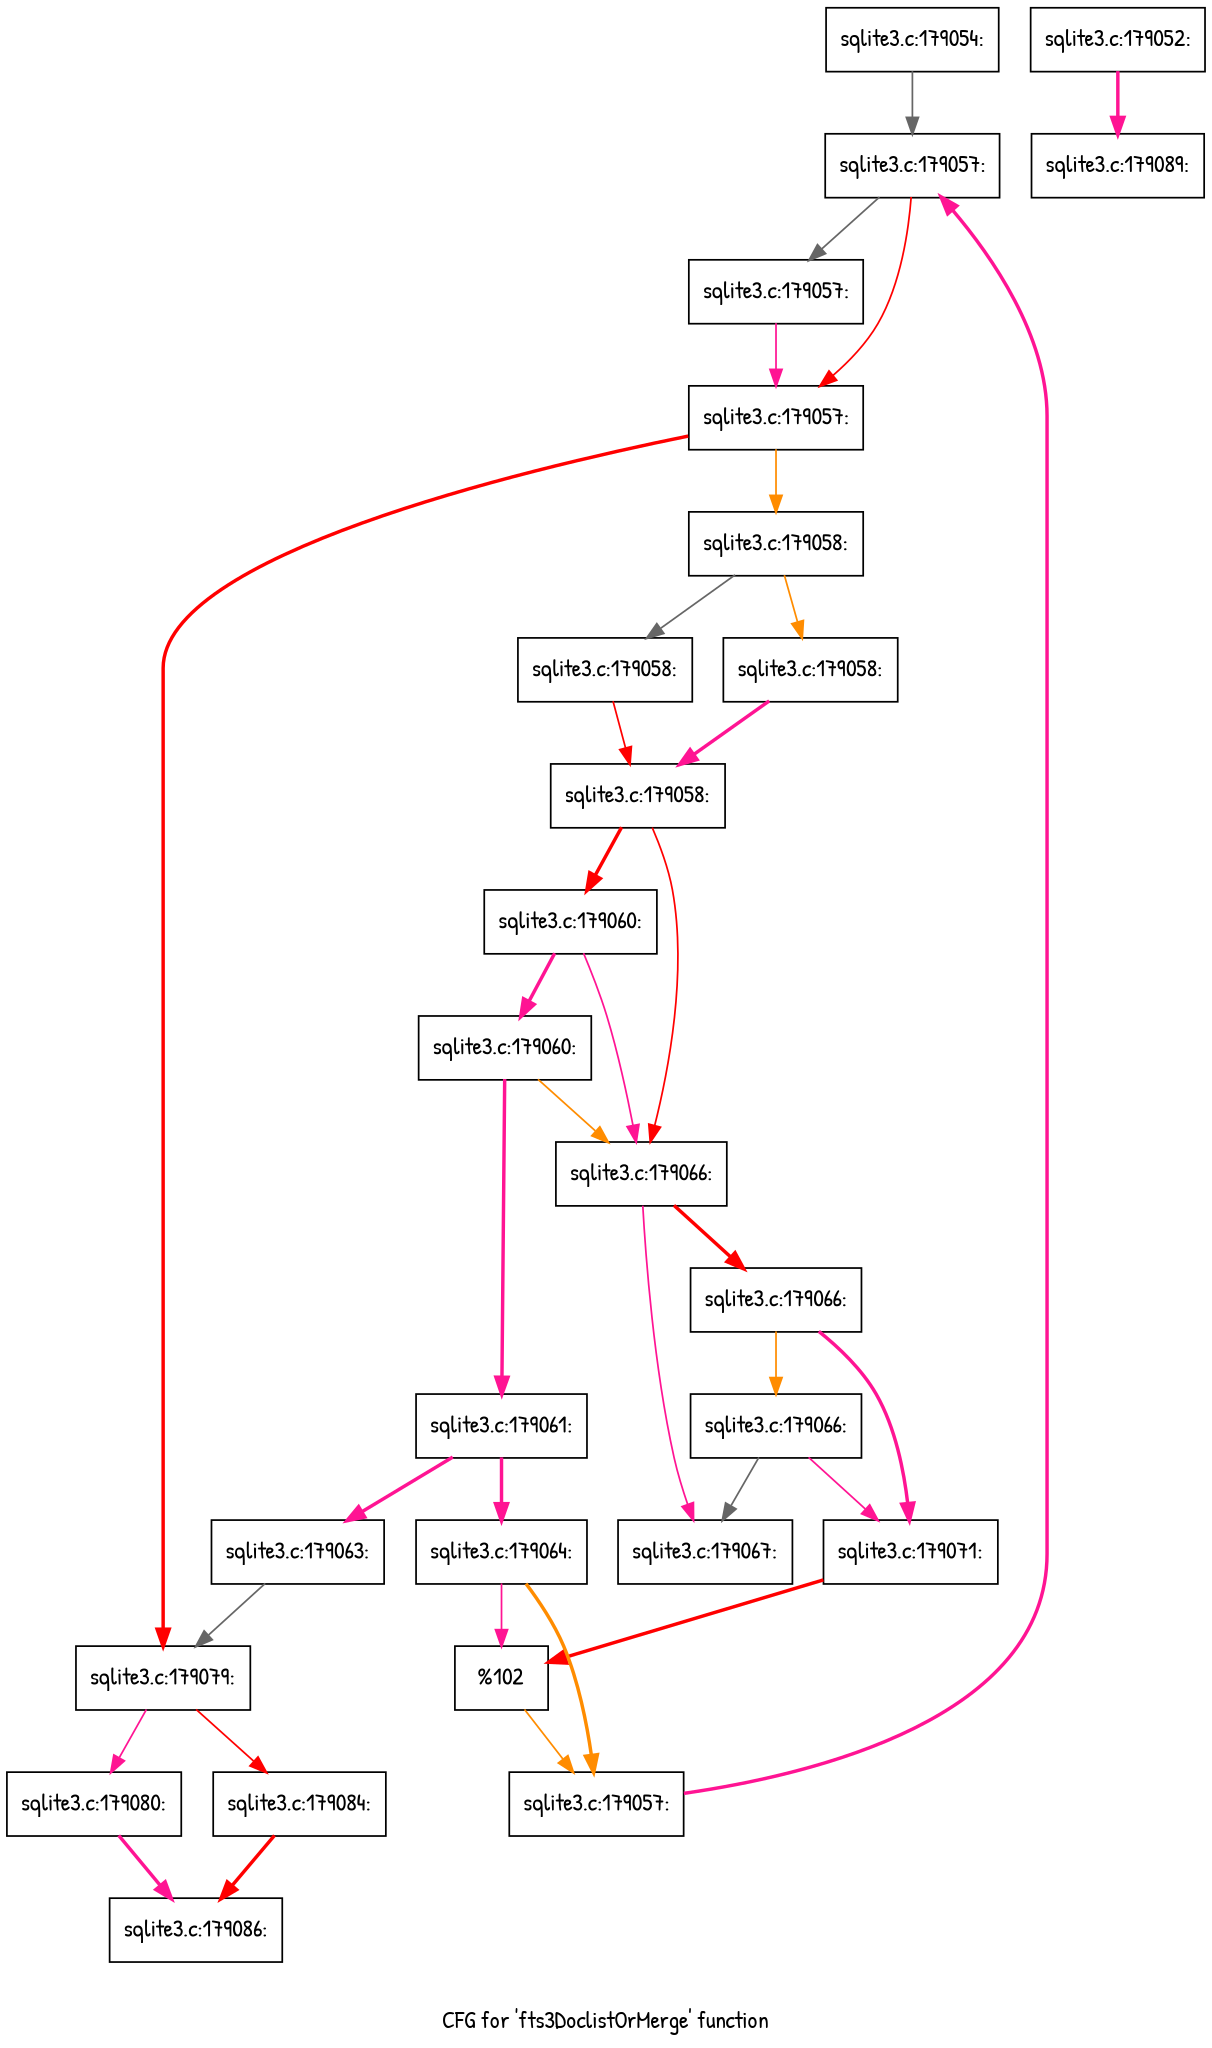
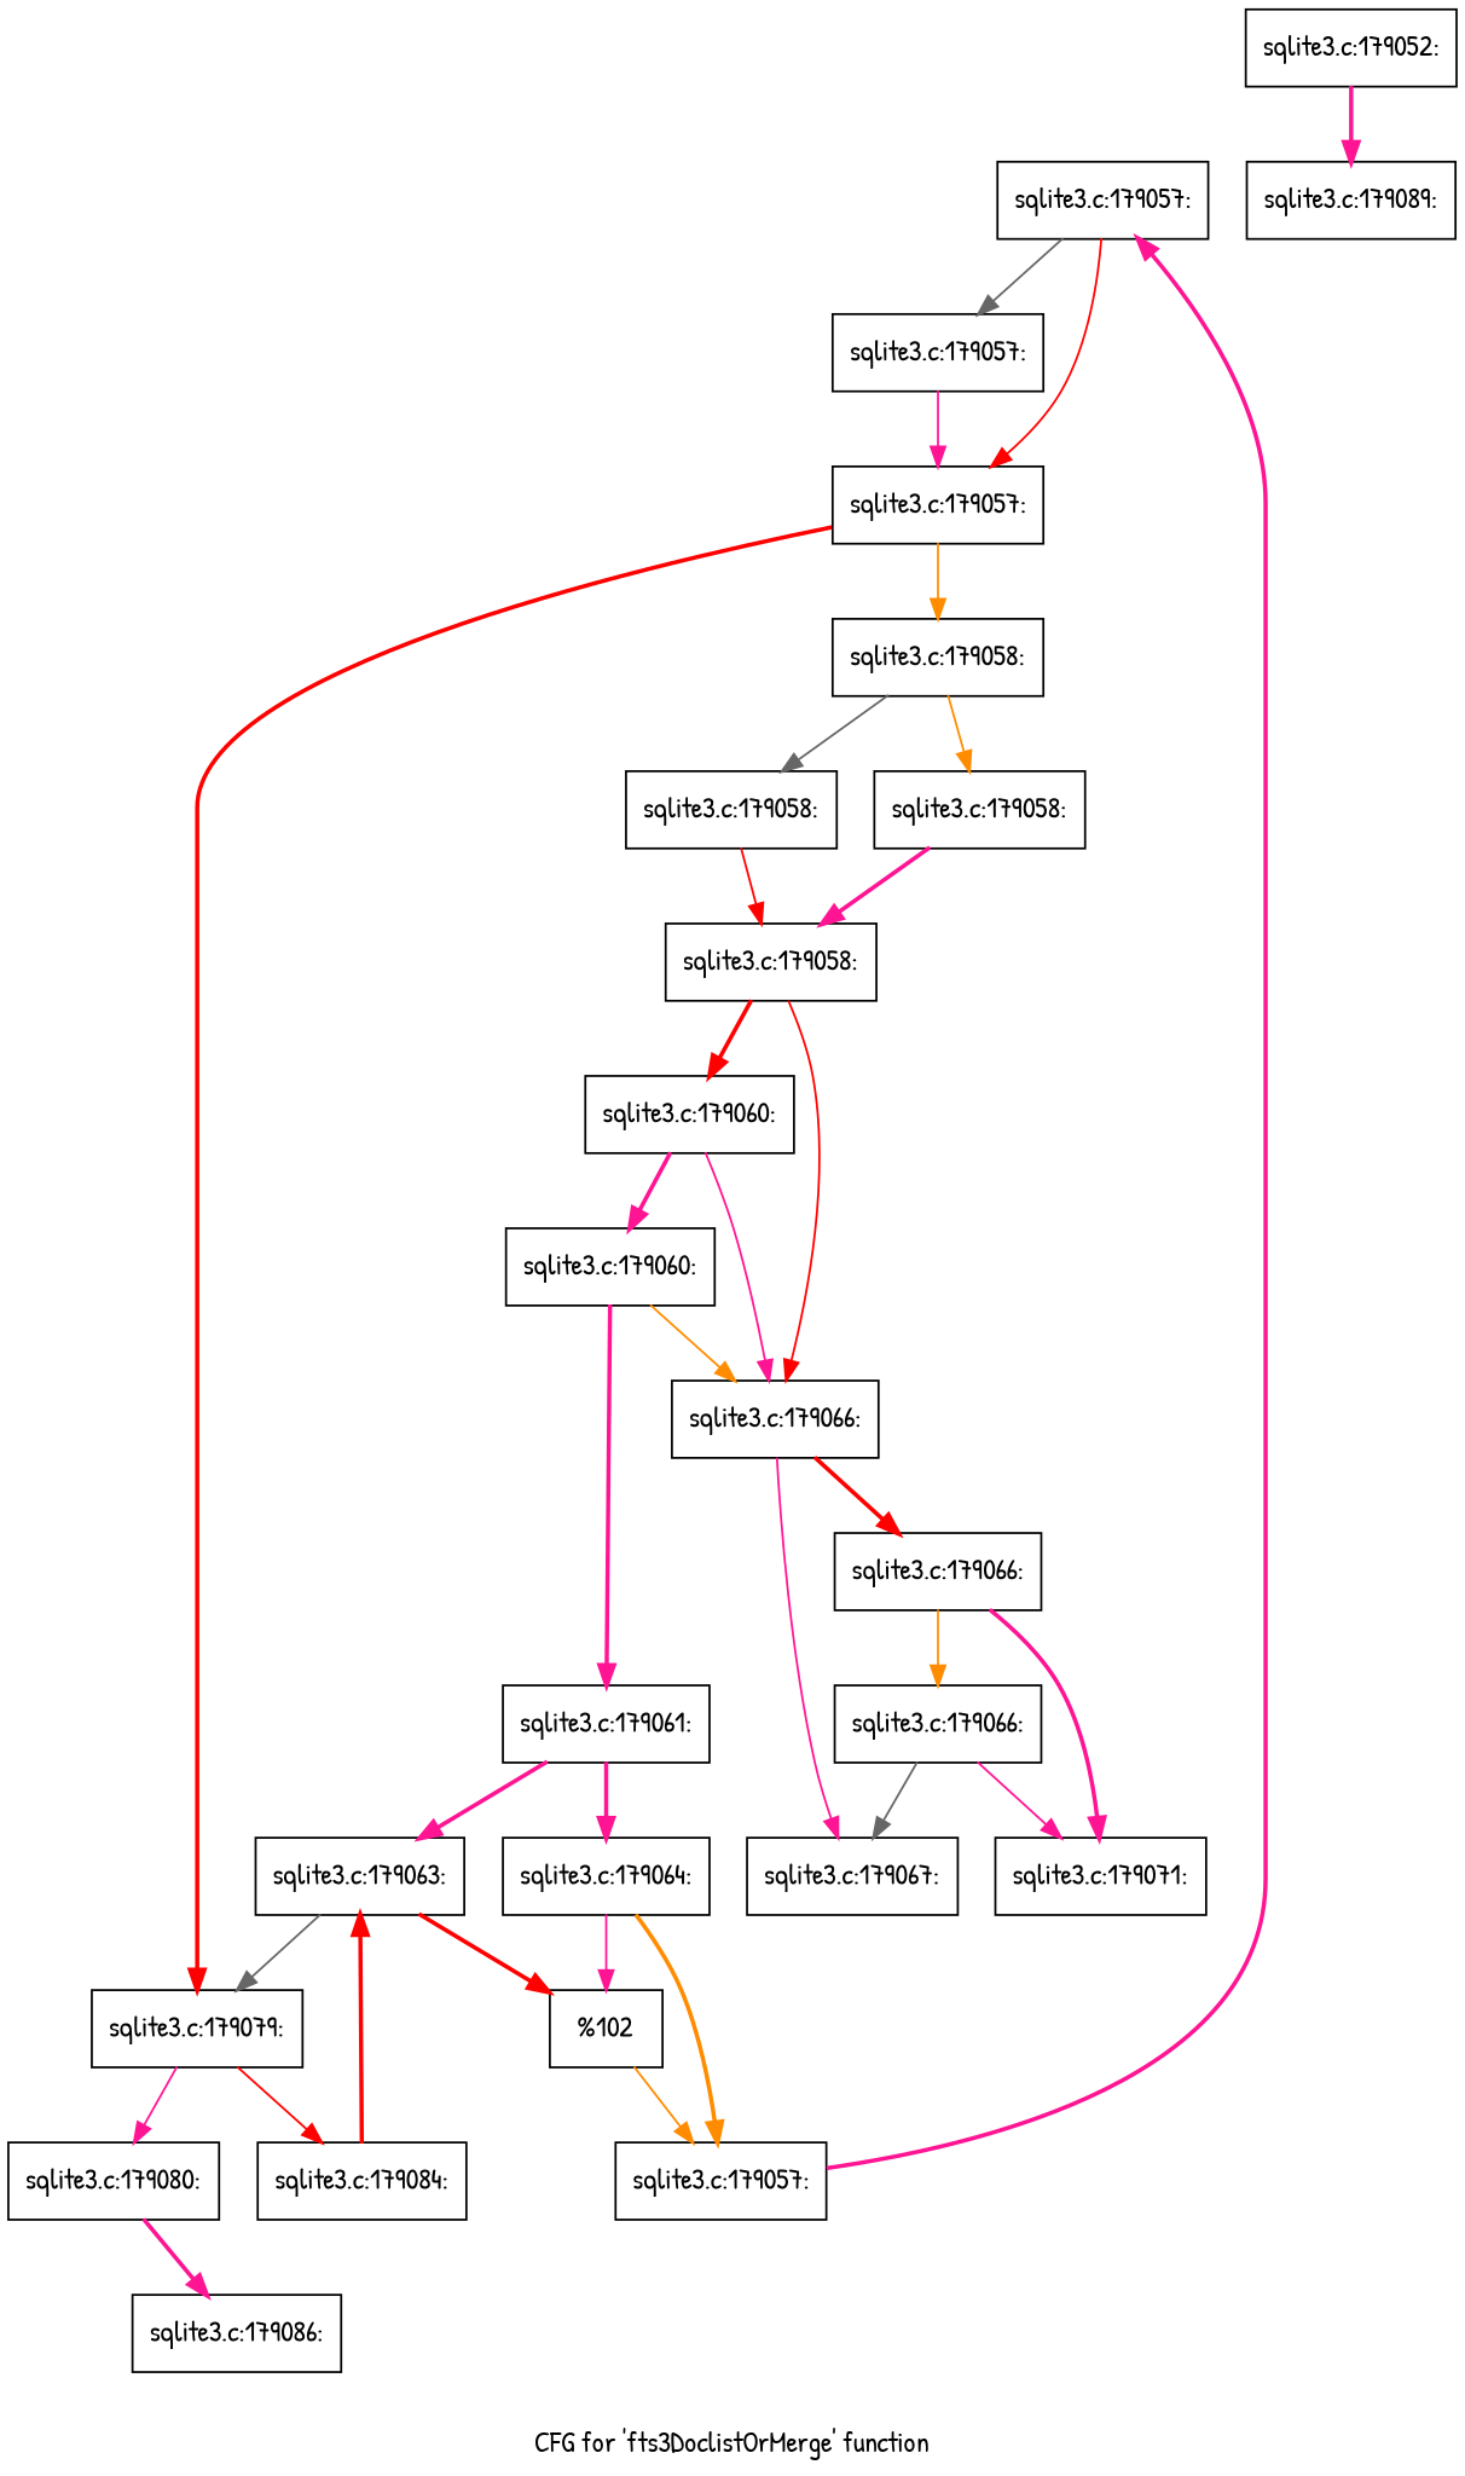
  digraph {
    fontname="Patrick Hand"
    label="CFG for 'fts3DoclistOrMerge' function"
    node [fontname="Patrick Hand" shape=record]
    edge [color=deeppink fontname="Patrick Hand" style=solid]
-   n1 [label="{sqlite3.c:179054:}"]
    n2 [label="{sqlite3.c:179057:}"]
    n3 [label="{sqlite3.c:179052:}"]
    n4 [label="{sqlite3.c:179089:}"]
    n5 [label="{sqlite3.c:179057:}"]
    n6 [label="{sqlite3.c:179057:}"]
    n7 [label="{sqlite3.c:179058:}"]
    n8 [label="{sqlite3.c:179079:}"]
    n9 [label="{sqlite3.c:179058:}"]
    n10 [label="{sqlite3.c:179058:}"]
    n11 [label="{sqlite3.c:179080:}"]
    n12 [label="{sqlite3.c:179084:}"]
    n13 [label="{sqlite3.c:179058:}"]
    n14 [label="{sqlite3.c:179086:}"]
    n15 [label="{sqlite3.c:179060:}"]
    n16 [label="{sqlite3.c:179066:}"]
    n17 [label="{sqlite3.c:179060:}"]
    n18 [label="{sqlite3.c:179066:}"]
    n19 [label="{sqlite3.c:179067:}"]
    n20 [label="{sqlite3.c:179061:}"]
    n21 [label="{sqlite3.c:179066:}"]
    n22 [label="{sqlite3.c:179071:}"]
    n23 [label="{sqlite3.c:179063:}"]
    n24 [label="{sqlite3.c:179064:}"]
    n25 [label="{sqlite3.c:179057:}"]
    n26 [label="{%102}"]
-   n1 -> n2 [color=gray40]
    n2 -> n5 [color=red]
    n2 -> n6 [color=gray40]
    n3 -> n4 [style=bold]
    n5 -> n7 [color=darkorange]
    n5 -> n8 [color=red style=bold]
    n6 -> n5
    n7 -> n9 [color=darkorange]
    n7 -> n10 [color=gray40]
    n8 -> n11
    n8 -> n12 [color=red]
    n9 -> n13 [style=bold]
    n10 -> n13 [color=red]
    n11 -> n14 [style=bold]
-   n12 -> n14 [color=red style=bold]
+   n12 -> n23 [color=red style=bold]
    n13 -> n15 [color=red style=bold]
    n13 -> n16 [color=red]
    n15 -> n16
    n15 -> n17 [style=bold]
    n16 -> n18 [color=red style=bold]
    n16 -> n19
    n17 -> n16 [color=darkorange]
    n17 -> n20 [style=bold]
    n18 -> n21 [color=darkorange]
    n18 -> n22 [style=bold]
    n20 -> n23 [style=bold]
    n20 -> n24 [style=bold]
    n21 -> n19 [color=gray40]
    n21 -> n22
-   n22 -> n26 [color=red style=bold]
+   n23 -> n26 [color=red style=bold]
    n23 -> n8 [color=gray40]
    n24 -> n25 [color=darkorange style=bold]
    n24 -> n26
    n25 -> n2 [style=bold]
    n26 -> n25 [color=darkorange]
  }
